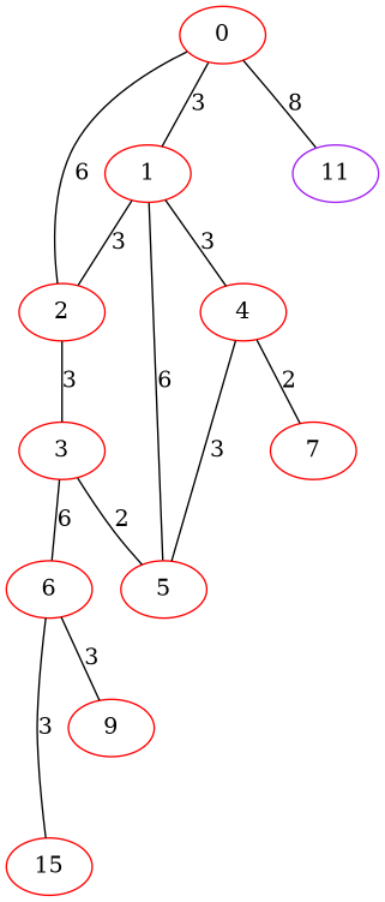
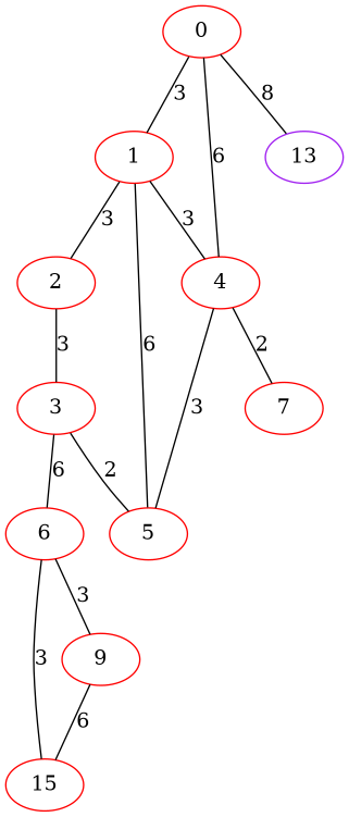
  graph {
    node [color=red weight=1]
    0
    1
    2
-   11 [color=purple weight=4]
+   11 [color=purple weight=4 label=13]
    4
    5
    3
    7
    6
    9
    n11 [label=15]
    0 -- 1 [label=3]
-   0 -- 2 [label=6]
+   0 -- 4 [label=6]
    0 -- 11 [label=8]
    1 -- 2 [label=3]
    1 -- 4 [label=3]
    1 -- 5 [label=6]
    2 -- 3 [label=3]
    4 -- 5 [label=3]
    4 -- 7 [label=2]
    3 -- 5 [label=2]
    3 -- 6 [label=6]
    6 -- 9 [label=3]
    6 -- n11 [label=3]
+   9 -- n11 [label=6]
  }
